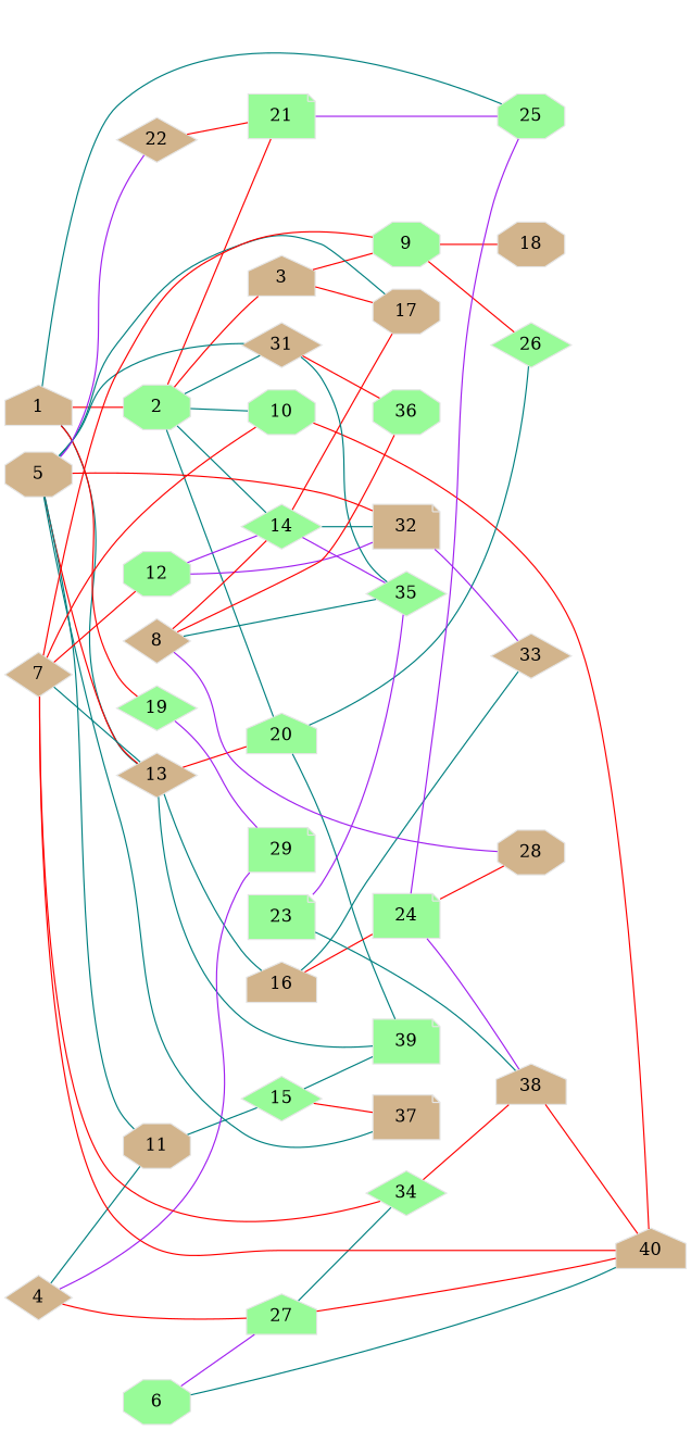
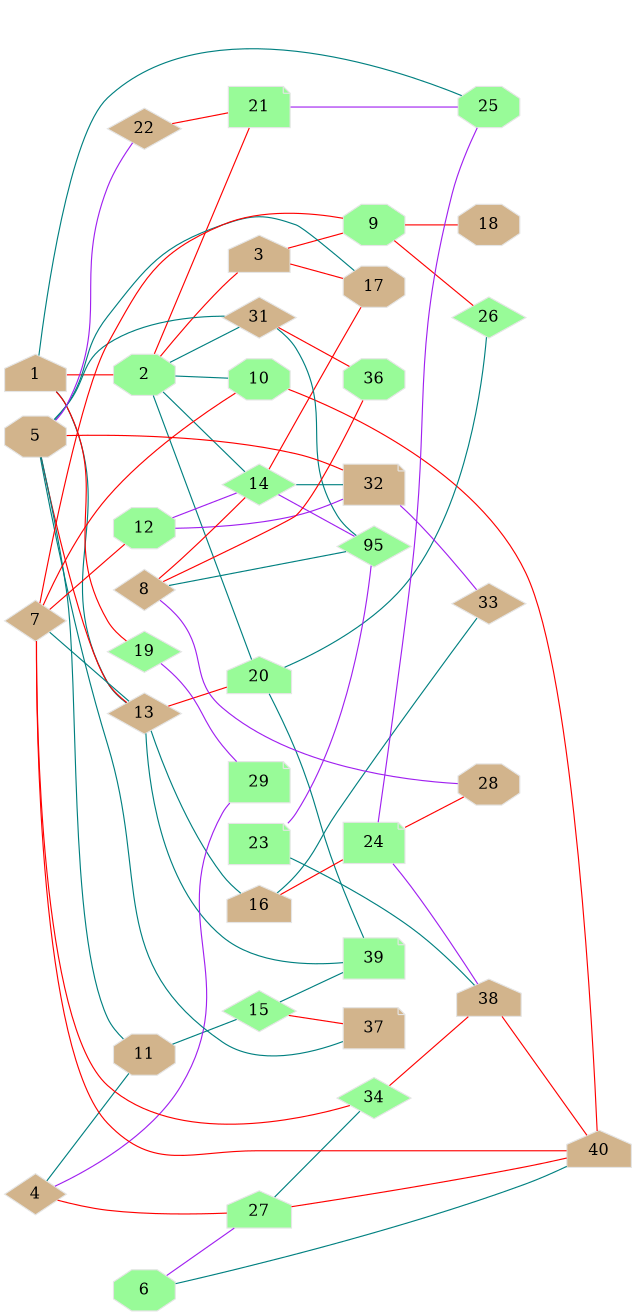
  graph {
    rankdir=LR
    node [color=gray90 fillcolor=palegreen shape=diamond style=filled]
    edge [color=red weight=1.0]
    1 [fillcolor=tan shape=house]
    2 [shape=octagon]
    13 [fillcolor=tan]
    19
    25 [shape=octagon]
    3 [fillcolor=tan shape=house]
    10 [shape=octagon]
    14
    20 [shape=house]
    21 [shape=note]
    31 [fillcolor=tan]
    16 [fillcolor=tan shape=house]
    39 [shape=note]
    29 [shape=note]
    9 [shape=octagon]
    17 [fillcolor=tan shape=octagon]
    40 [fillcolor=tan shape=house]
    32 [fillcolor=tan shape=note]
-   35
+   35 [label=95]
    26
    36 [shape=octagon]
    18 [fillcolor=tan shape=octagon]
    11 [fillcolor=tan shape=octagon]
    4 [fillcolor=tan]
    27 [shape=house]
    15
    34
    5 [fillcolor=tan shape=octagon]
    22 [fillcolor=tan]
    37 [fillcolor=tan shape=note]
    33 [fillcolor=tan]
    6 [shape=octagon]
    7 [fillcolor=tan]
    12 [shape=octagon]
    38 [fillcolor=tan shape=house]
    8 [fillcolor=tan]
    28 [fillcolor=tan shape=octagon]
    24 [shape=note]
    23 [shape=note]
    1 -- 2
    1 -- 13 [color=teal]
    1 -- 19
    1 -- 25 [color=teal]
    2 -- 3
    2 -- 10 [color=teal]
    2 -- 14 [color=teal]
    2 -- 20 [color=teal]
    2 -- 21
    2 -- 31 [color=teal]
    13 -- 20
    13 -- 16 [color=teal]
    13 -- 39 [color=teal]
    19 -- 29 [color=purple]
    3 -- 9
    3 -- 17
    10 -- 40
    14 -- 17
    14 -- 32 [color=teal]
    14 -- 35 [color=purple]
    20 -- 39 [color=teal]
    20 -- 26 [color=teal]
    21 -- 25 [color=purple]
    31 -- 35 [color=teal weight=2.0]
    31 -- 36
    16 -- 33 [color=teal]
    16 -- 24
    9 -- 26
    9 -- 18
    32 -- 33 [color=purple]
    11 -- 15 [color=teal]
    4 -- 29 [color=purple]
    4 -- 11 [color=teal]
    4 -- 27
    27 -- 40
    27 -- 34 [color=teal]
    15 -- 39 [color=teal]
    15 -- 37
    34 -- 38
    5 -- 13
    5 -- 31 [color=teal]
    5 -- 17 [color=teal]
    5 -- 32
    5 -- 11 [color=teal]
    5 -- 22 [color=purple]
    5 -- 37 [color=teal]
    22 -- 21
    6 -- 40 [color=teal]
    6 -- 27 [color=purple]
    7 -- 13 [color=teal]
    7 -- 10
    7 -- 9
    7 -- 40
    7 -- 34
    7 -- 12
    12 -- 14 [color=purple]
    12 -- 32 [color=purple]
    38 -- 40
    8 -- 14
    8 -- 35 [color=teal]
    8 -- 36 [weight=2.0]
    8 -- 28 [color=purple]
    24 -- 25 [color=purple]
    24 -- 38 [color=purple]
    24 -- 28
    23 -- 35 [color=purple]
    23 -- 38 [color=teal]
  }
